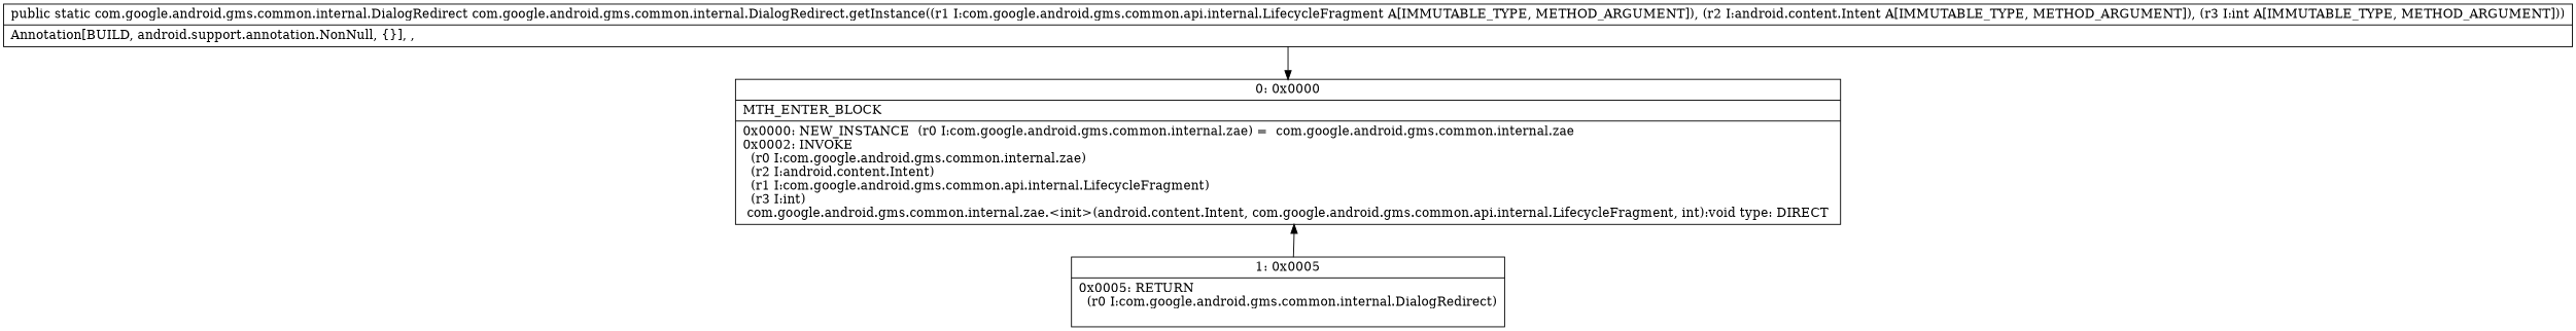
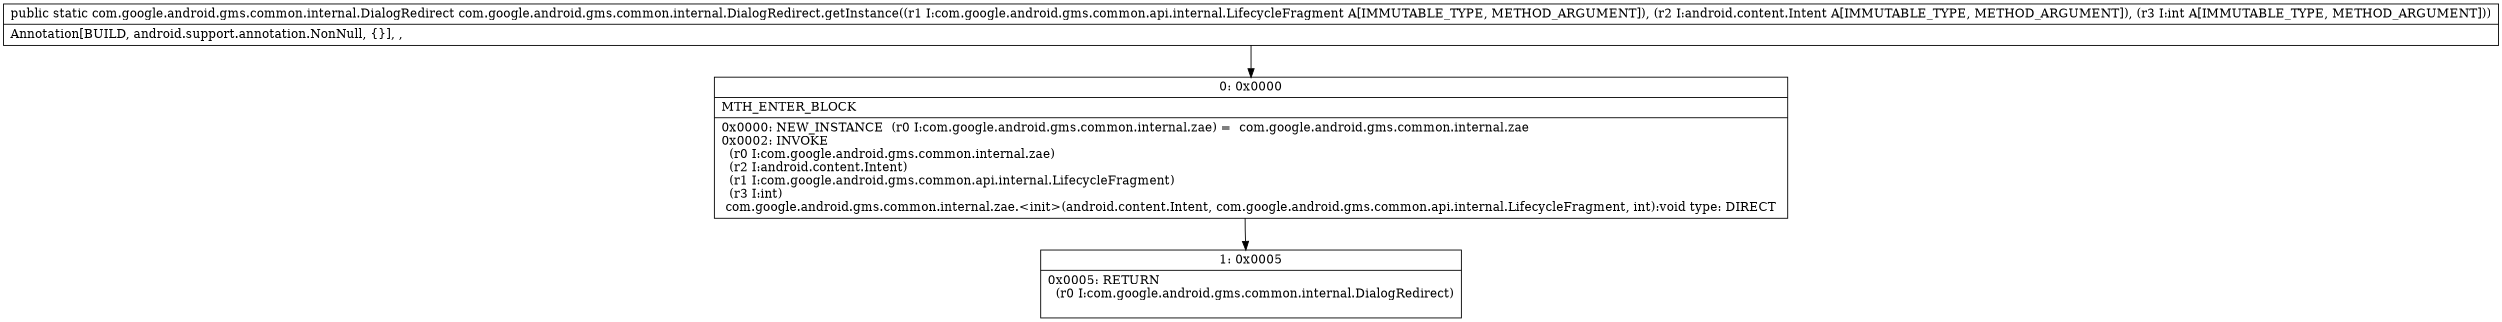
  digraph {
    node [shape=record]
    n1 [label="{0\:\ 0x0000|MTH_ENTER_BLOCK\l|0x0000: NEW_INSTANCE  (r0 I:com.google.android.gms.common.internal.zae) =  com.google.android.gms.common.internal.zae \l0x0002: INVOKE  \l  (r0 I:com.google.android.gms.common.internal.zae)\l  (r2 I:android.content.Intent)\l  (r1 I:com.google.android.gms.common.api.internal.LifecycleFragment)\l  (r3 I:int)\l com.google.android.gms.common.internal.zae.\<init\>(android.content.Intent, com.google.android.gms.common.api.internal.LifecycleFragment, int):void type: DIRECT \l}"]
    n2 [label="{1\:\ 0x0005|0x0005: RETURN  \l  (r0 I:com.google.android.gms.common.internal.DialogRedirect)\l \l}"]
    n3 [label="{public static com.google.android.gms.common.internal.DialogRedirect com.google.android.gms.common.internal.DialogRedirect.getInstance((r1 I:com.google.android.gms.common.api.internal.LifecycleFragment A[IMMUTABLE_TYPE, METHOD_ARGUMENT]), (r2 I:android.content.Intent A[IMMUTABLE_TYPE, METHOD_ARGUMENT]), (r3 I:int A[IMMUTABLE_TYPE, METHOD_ARGUMENT]))  | Annotation[BUILD, android.support.annotation.NonNull, \{\}], , \l}"]
-   n2 -> n1
+   n1 -> n2
    n3 -> n1
  }
